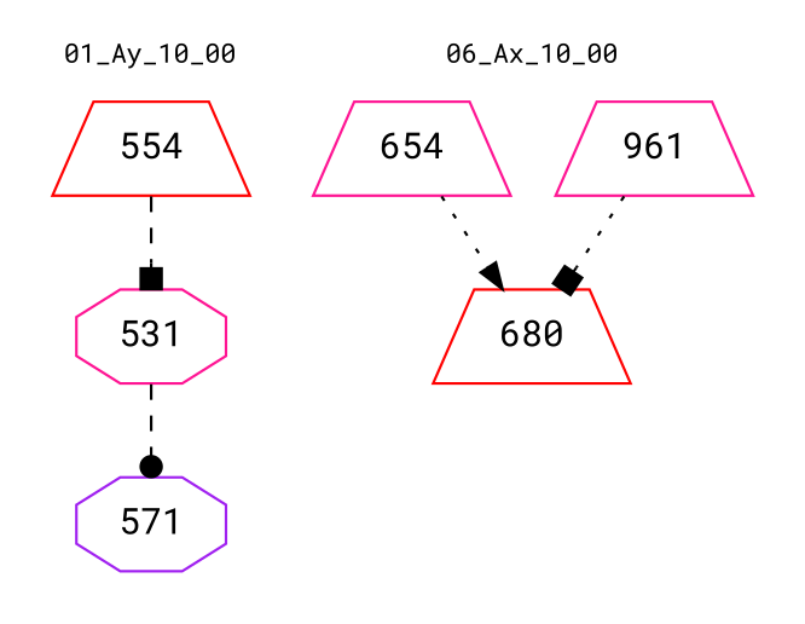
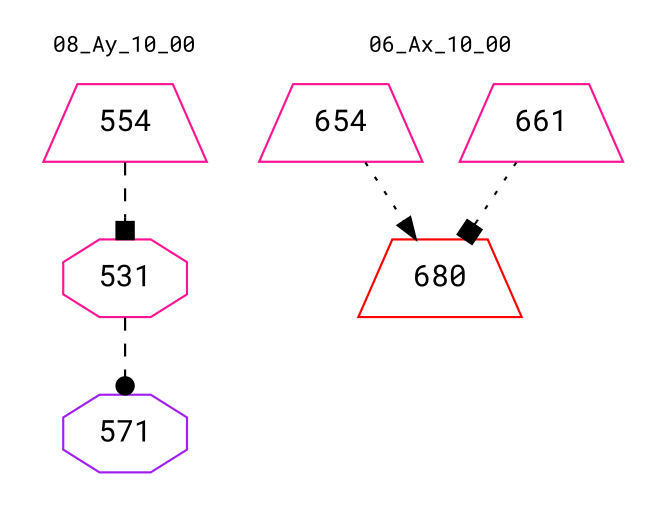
  digraph {
    fontname="Roboto Mono"
    node [color=deeppink fontname="Roboto Mono" shape=trapezium]
    edge [arrowhead=box color=black fontname="Roboto Mono" style=dashed]
-   n1 [color=red label=554]
+   n1 [label=554]
    n2 [label=531 shape=octagon]
    n3 [color=purple label=571 shape=octagon]
-   n4 [label=961]
+   n4 [label=661]
    n5 [label=654]
    n6 [color=red label=680]
    subgraph cluster_1 {
      color=white
      fontsize=10
-     label="01_Ay_10_00"
+     label="08_Ay_10_00"
      n1
      n2
      n3
    }
    subgraph cluster_2 {
      color=white
      fontsize=10
      label="06_Ax_10_00"
      n4
      n5
      n6
    }
    n1 -> n2
    n2 -> n3 [arrowhead=dot]
    n4 -> n6 [style=dotted]
    n5 -> n6 [arrowhead=normal style=dotted]
  }
